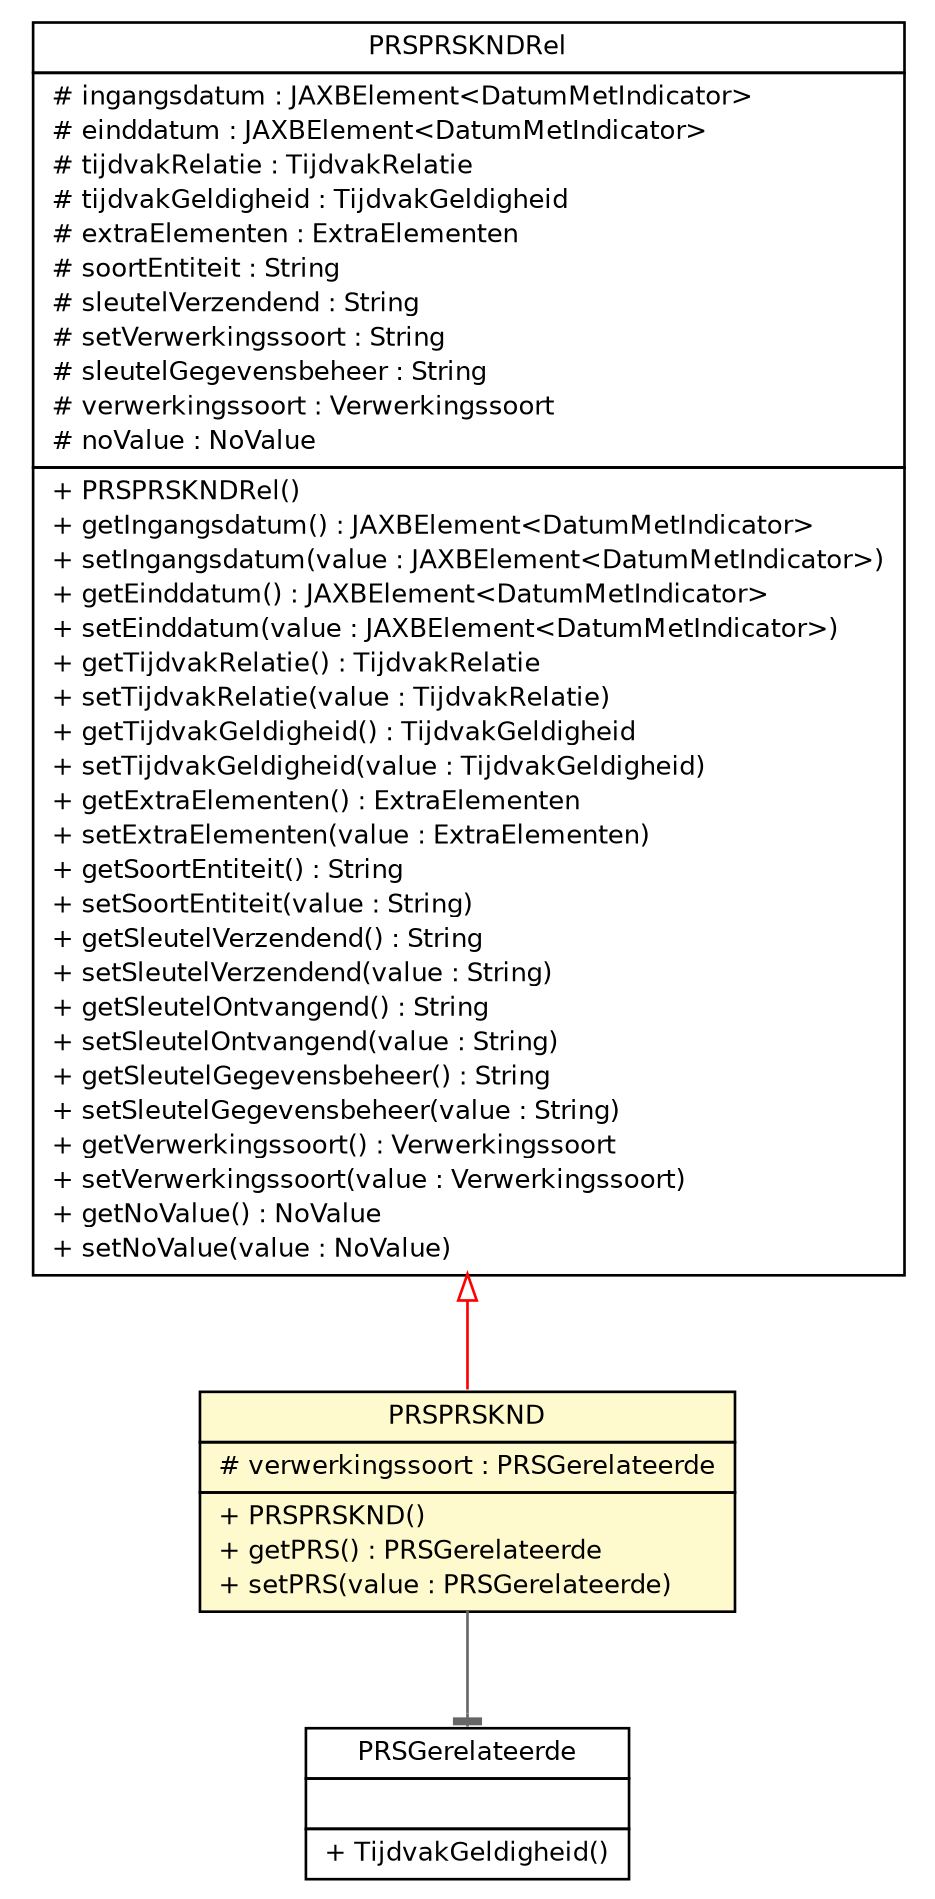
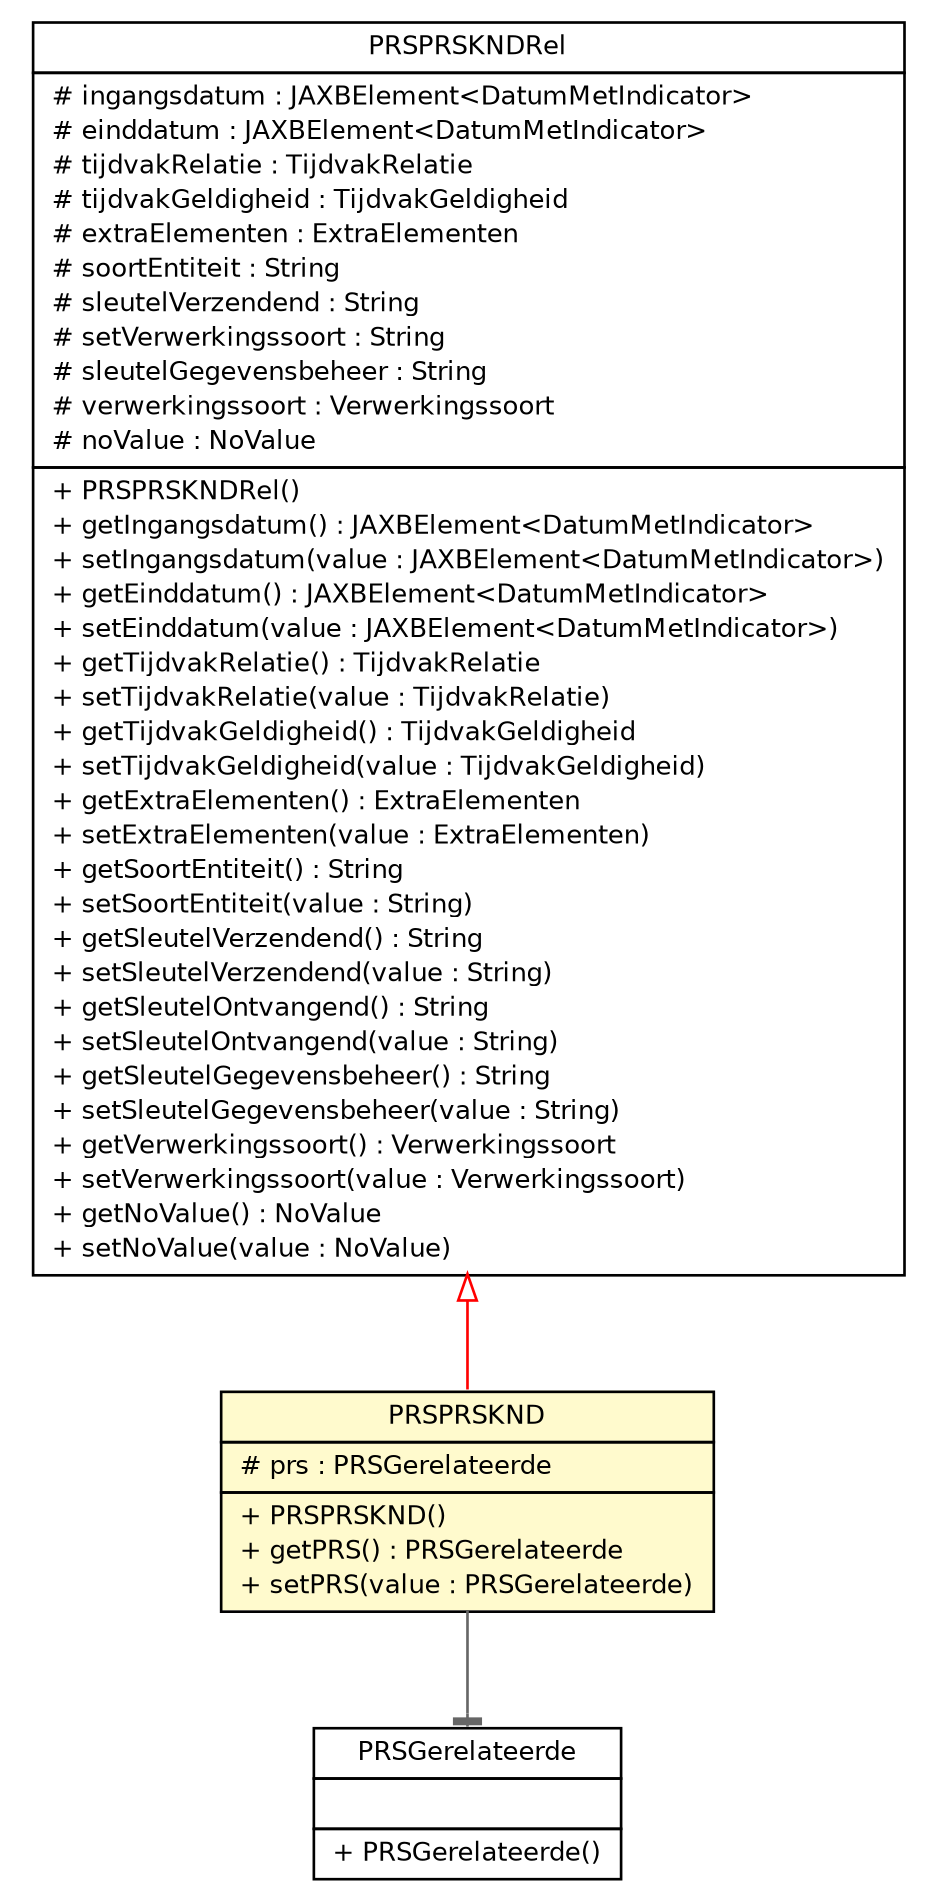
  digraph {
    nodesep=0.25
    ranksep=0.5
    node [fontcolor=black fontname=Helvetica fontsize=10.0 shape=plaintext]
    edge [fontname=Helvetica headport=p labelfontname=Helvetica labelfontsize=10 tailport=p]
    n1 [label=<<table title="nl.egem.stuf.sector.bg._0204.PRSPRSKNDRel" border="0" cellborder="1" cellspacing="0" cellpadding="2" port="p" href="./PRSPRSKNDRel.html"> 		<tr><td><table border="0" cellspacing="0" cellpadding="1"> <tr><td align="center" balign="center"> PRSPRSKNDRel </td></tr> 		</table></td></tr> 		<tr><td><table border="0" cellspacing="0" cellpadding="1"> <tr><td align="left" balign="left"> # ingangsdatum : JAXBElement&lt;DatumMetIndicator&gt; </td></tr> <tr><td align="left" balign="left"> # einddatum : JAXBElement&lt;DatumMetIndicator&gt; </td></tr> <tr><td align="left" balign="left"> # tijdvakRelatie : TijdvakRelatie </td></tr> <tr><td align="left" balign="left"> # tijdvakGeldigheid : TijdvakGeldigheid </td></tr> <tr><td align="left" balign="left"> # extraElementen : ExtraElementen </td></tr> <tr><td align="left" balign="left"> # soortEntiteit : String </td></tr> <tr><td align="left" balign="left"> # sleutelVerzendend : String </td></tr> <tr><td align="left" balign="left"> # setVerwerkingssoort : String </td></tr> <tr><td align="left" balign="left"> # sleutelGegevensbeheer : String </td></tr> <tr><td align="left" balign="left"> # verwerkingssoort : Verwerkingssoort </td></tr> <tr><td align="left" balign="left"> # noValue : NoValue </td></tr> 		</table></td></tr> 		<tr><td><table border="0" cellspacing="0" cellpadding="1"> <tr><td align="left" balign="left"> + PRSPRSKNDRel() </td></tr> <tr><td align="left" balign="left"> + getIngangsdatum() : JAXBElement&lt;DatumMetIndicator&gt; </td></tr> <tr><td align="left" balign="left"> + setIngangsdatum(value : JAXBElement&lt;DatumMetIndicator&gt;) </td></tr> <tr><td align="left" balign="left"> + getEinddatum() : JAXBElement&lt;DatumMetIndicator&gt; </td></tr> <tr><td align="left" balign="left"> + setEinddatum(value : JAXBElement&lt;DatumMetIndicator&gt;) </td></tr> <tr><td align="left" balign="left"> + getTijdvakRelatie() : TijdvakRelatie </td></tr> <tr><td align="left" balign="left"> + setTijdvakRelatie(value : TijdvakRelatie) </td></tr> <tr><td align="left" balign="left"> + getTijdvakGeldigheid() : TijdvakGeldigheid </td></tr> <tr><td align="left" balign="left"> + setTijdvakGeldigheid(value : TijdvakGeldigheid) </td></tr> <tr><td align="left" balign="left"> + getExtraElementen() : ExtraElementen </td></tr> <tr><td align="left" balign="left"> + setExtraElementen(value : ExtraElementen) </td></tr> <tr><td align="left" balign="left"> + getSoortEntiteit() : String </td></tr> <tr><td align="left" balign="left"> + setSoortEntiteit(value : String) </td></tr> <tr><td align="left" balign="left"> + getSleutelVerzendend() : String </td></tr> <tr><td align="left" balign="left"> + setSleutelVerzendend(value : String) </td></tr> <tr><td align="left" balign="left"> + getSleutelOntvangend() : String </td></tr> <tr><td align="left" balign="left"> + setSleutelOntvangend(value : String) </td></tr> <tr><td align="left" balign="left"> + getSleutelGegevensbeheer() : String </td></tr> <tr><td align="left" balign="left"> + setSleutelGegevensbeheer(value : String) </td></tr> <tr><td align="left" balign="left"> + getVerwerkingssoort() : Verwerkingssoort </td></tr> <tr><td align="left" balign="left"> + setVerwerkingssoort(value : Verwerkingssoort) </td></tr> <tr><td align="left" balign="left"> + getNoValue() : NoValue </td></tr> <tr><td align="left" balign="left"> + setNoValue(value : NoValue) </td></tr> 		</table></td></tr> 		</table>>]
-   n2 [label=<<table title="nl.egem.stuf.sector.bg._0204.PRSKennisgeving.PRSPRSKND" border="0" cellborder="1" cellspacing="0" cellpadding="2" port="p" bgcolor="lemonChiffon" href="./PRSKennisgeving.PRSPRSKND.html"> 		<tr><td><table border="0" cellspacing="0" cellpadding="1"> <tr><td align="center" balign="center"> PRSPRSKND </td></tr> 		</table></td></tr> 		<tr><td><table border="0" cellspacing="0" cellpadding="1"> <tr><td align="left" balign="left"> # verwerkingssoort : PRSGerelateerde </td></tr> 		</table></td></tr> 		<tr><td><table border="0" cellspacing="0" cellpadding="1"> <tr><td align="left" balign="left"> + PRSPRSKND() </td></tr> <tr><td align="left" balign="left"> + getPRS() : PRSGerelateerde </td></tr> <tr><td align="left" balign="left"> + setPRS(value : PRSGerelateerde) </td></tr> 		</table></td></tr> 		</table>>]
-   n3 [label=<<table title="nl.egem.stuf.sector.bg._0204.PRSGerelateerde" border="0" cellborder="1" cellspacing="0" cellpadding="2" port="p" href="./PRSGerelateerde.html"> 		<tr><td><table border="0" cellspacing="0" cellpadding="1"> <tr><td align="center" balign="center"> PRSGerelateerde </td></tr> 		</table></td></tr> 		<tr><td><table border="0" cellspacing="0" cellpadding="1"> <tr><td align="left" balign="left">  </td></tr> 		</table></td></tr> 		<tr><td><table border="0" cellspacing="0" cellpadding="1"> <tr><td align="left" balign="left"> + TijdvakGeldigheid() </td></tr> 		</table></td></tr> 		</table>>]
+   n2 [label=<<table title="nl.egem.stuf.sector.bg._0204.PRSKennisgeving.PRSPRSKND" border="0" cellborder="1" cellspacing="0" cellpadding="2" port="p" bgcolor="lemonChiffon" href="./PRSKennisgeving.PRSPRSKND.html"> 		<tr><td><table border="0" cellspacing="0" cellpadding="1"> <tr><td align="center" balign="center"> PRSPRSKND </td></tr> 		</table></td></tr> 		<tr><td><table border="0" cellspacing="0" cellpadding="1"> <tr><td align="left" balign="left"> # prs : PRSGerelateerde </td></tr> 		</table></td></tr> 		<tr><td><table border="0" cellspacing="0" cellpadding="1"> <tr><td align="left" balign="left"> + PRSPRSKND() </td></tr> <tr><td align="left" balign="left"> + getPRS() : PRSGerelateerde </td></tr> <tr><td align="left" balign="left"> + setPRS(value : PRSGerelateerde) </td></tr> 		</table></td></tr> 		</table>>]
+   n3 [label=<<table title="nl.egem.stuf.sector.bg._0204.PRSGerelateerde" border="0" cellborder="1" cellspacing="0" cellpadding="2" port="p" href="./PRSGerelateerde.html"> 		<tr><td><table border="0" cellspacing="0" cellpadding="1"> <tr><td align="center" balign="center"> PRSGerelateerde </td></tr> 		</table></td></tr> 		<tr><td><table border="0" cellspacing="0" cellpadding="1"> <tr><td align="left" balign="left">  </td></tr> 		</table></td></tr> 		<tr><td><table border="0" cellspacing="0" cellpadding="1"> <tr><td align="left" balign="left"> + PRSGerelateerde() </td></tr> 		</table></td></tr> 		</table>>]
    n1 -> n2 [arrowtail=empty color=red dir=back fontsize=10]
    n2 -> n3 [arrowhead=tee color=gray40 fontcolor=black fontsize=10.0]
  }
